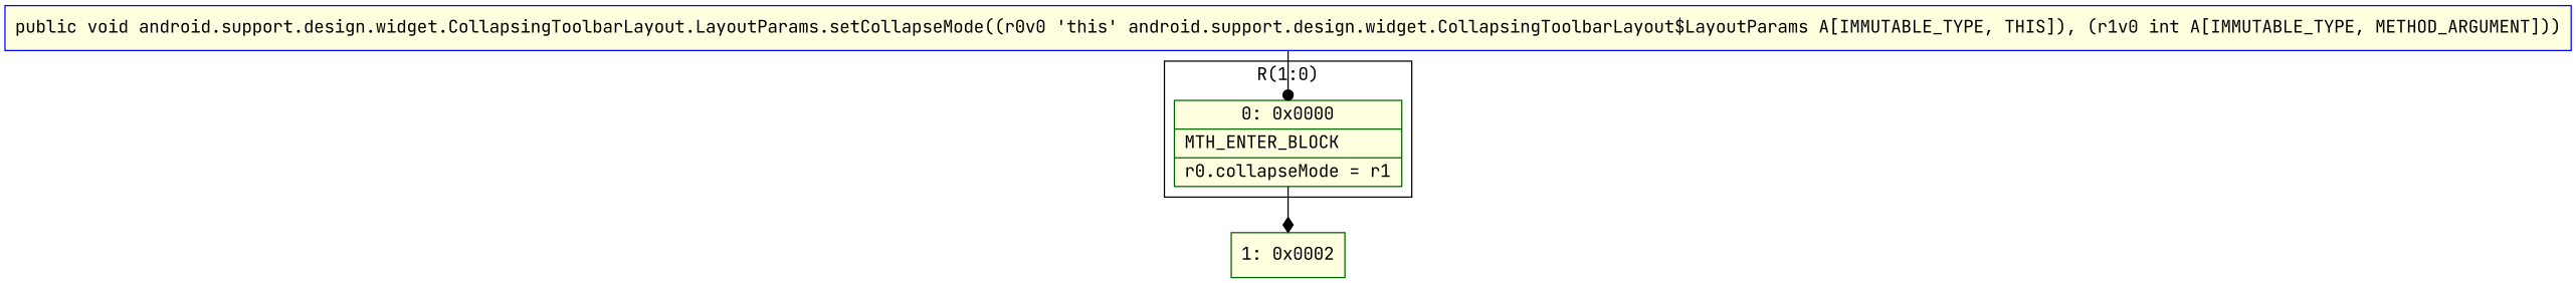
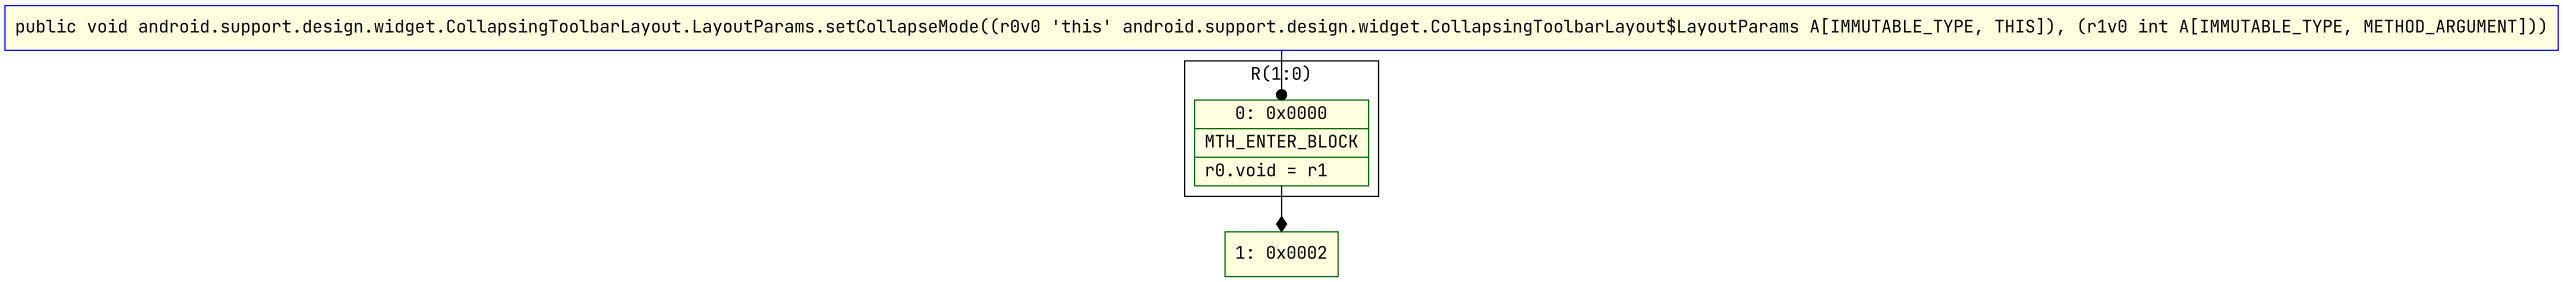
  digraph {
    fontname="JetBrains Mono"
    node [color=darkgreen shape=record style=filled fillcolor=lightyellow fontname="JetBrains Mono"]
    edge [fontname="JetBrains Mono"]
-   n1 [label="{0\:\ 0x0000|MTH_ENTER_BLOCK\l|r0.collapseMode = r1\l}"]
+   n1 [label="{0\:\ 0x0000|MTH_ENTER_BLOCK\l|r0.void = r1\l}"]
    n2 [label="{1\:\ 0x0002}"]
    n3 [label="{public void android.support.design.widget.CollapsingToolbarLayout.LayoutParams.setCollapseMode((r0v0 'this' android.support.design.widget.CollapsingToolbarLayout$LayoutParams A[IMMUTABLE_TYPE, THIS]), (r1v0 int A[IMMUTABLE_TYPE, METHOD_ARGUMENT])) }" color=blue]
    subgraph cluster_1 {
      label="R(1:0)"
      n1
    }
    n1 -> n2 [arrowhead=diamond]
    n3 -> n1 [arrowhead=dot]
  }
